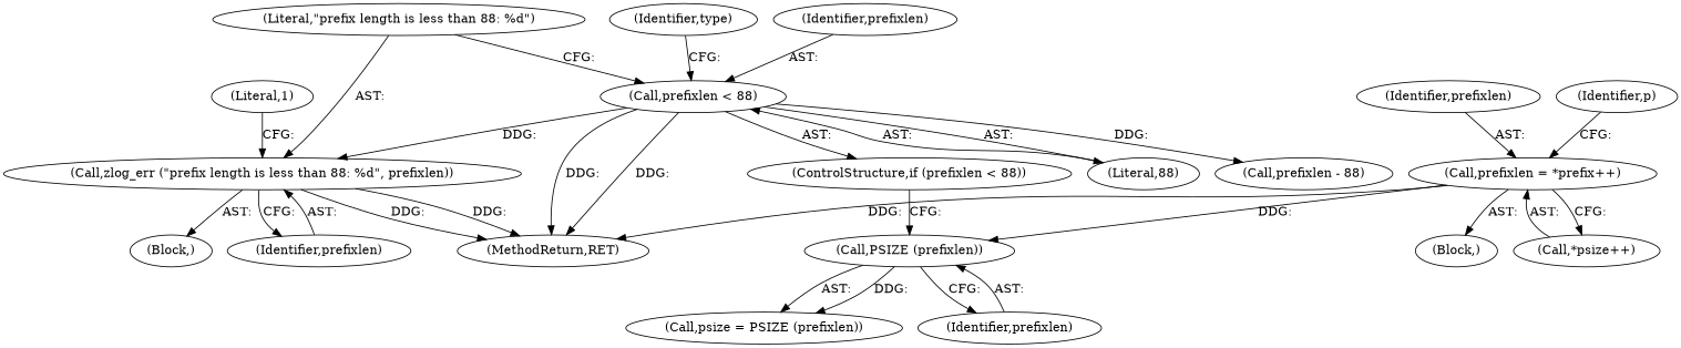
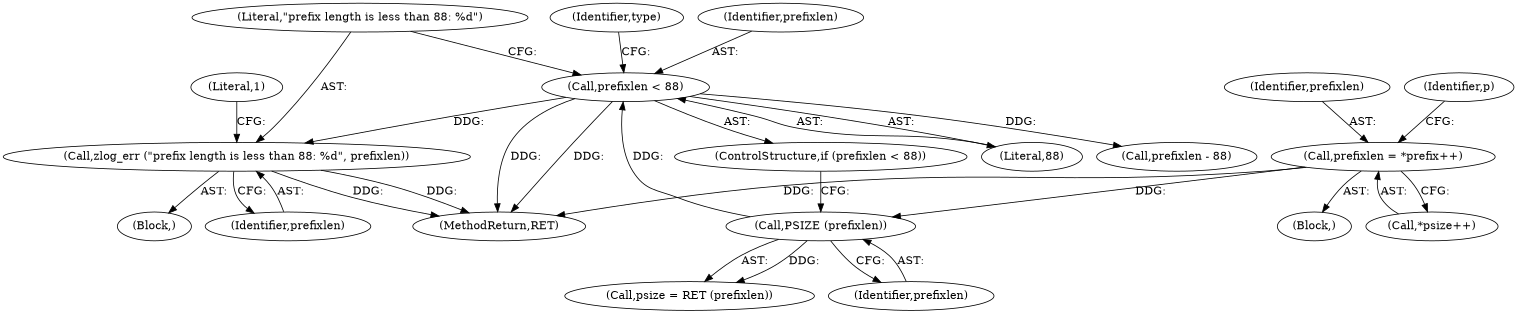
  digraph {
    n1 [label="(Call,zlog_err (\"prefix length is less than 88: %d\", prefixlen))"]
    n2 [label="(MethodReturn,RET)"]
    n3 [label="(Block,)"]
    n4 [label="(Identifier,prefixlen)"]
    n5 [label="(Call,prefixlen < 88)"]
    n6 [label="(ControlStructure,if (prefixlen < 88))"]
    n7 [label="(Literal,88)"]
    n8 [label="(Call,prefixlen - 88)"]
    n9 [label="(Call,PSIZE (prefixlen))"]
-   n10 [label="(Call,psize = PSIZE (prefixlen))"]
+   n10 [label="(Call,psize = RET (prefixlen))"]
    n11 [label="(Identifier,prefixlen)"]
    n12 [label="(Call,prefixlen = *prefix++)"]
    n13 [label="(Call,*psize++)"]
    n14 [label="(Block,)"]
    n15 [label="(Identifier,prefixlen)"]
    n16 [label="(Identifier,prefixlen)"]
    n17 [label="(Identifier,type)"]
    n18 [label="(Identifier,p)"]
    n19 [label="(Literal,1)"]
    n20 [label="(Literal,\"prefix length is less than 88: %d\")"]
    n1 -> n2 [label="DDG: "]
    n1 -> n2 [label="DDG: "]
    n1 -> n3 [label="AST: "]
    n1 -> n4 [label="CFG: "]
    n4 -> n1 [label="AST: "]
    n5 -> n1 [label="DDG: "]
    n5 -> n2 [label="DDG: "]
    n5 -> n2 [label="DDG: "]
    n5 -> n6 [label="AST: "]
    n5 -> n7 [label="AST: "]
    n5 -> n8 [label="DDG: "]
    n6 -> n9 [label="CFG: "]
    n7 -> n5 [label="AST: "]
+   n9 -> n5 [label="DDG: "]
    n9 -> n10 [label="AST: "]
    n9 -> n10 [label="DDG: "]
    n9 -> n11 [label="CFG: "]
    n11 -> n9 [label="AST: "]
    n12 -> n2 [label="DDG: "]
    n12 -> n9 [label="DDG: "]
    n12 -> n13 [label="CFG: "]
    n12 -> n14 [label="AST: "]
    n13 -> n12 [label="AST: "]
    n15 -> n12 [label="AST: "]
    n16 -> n5 [label="AST: "]
    n17 -> n5 [label="CFG: "]
    n18 -> n12 [label="CFG: "]
    n19 -> n1 [label="CFG: "]
    n20 -> n1 [label="AST: "]
    n20 -> n5 [label="CFG: "]
  }
